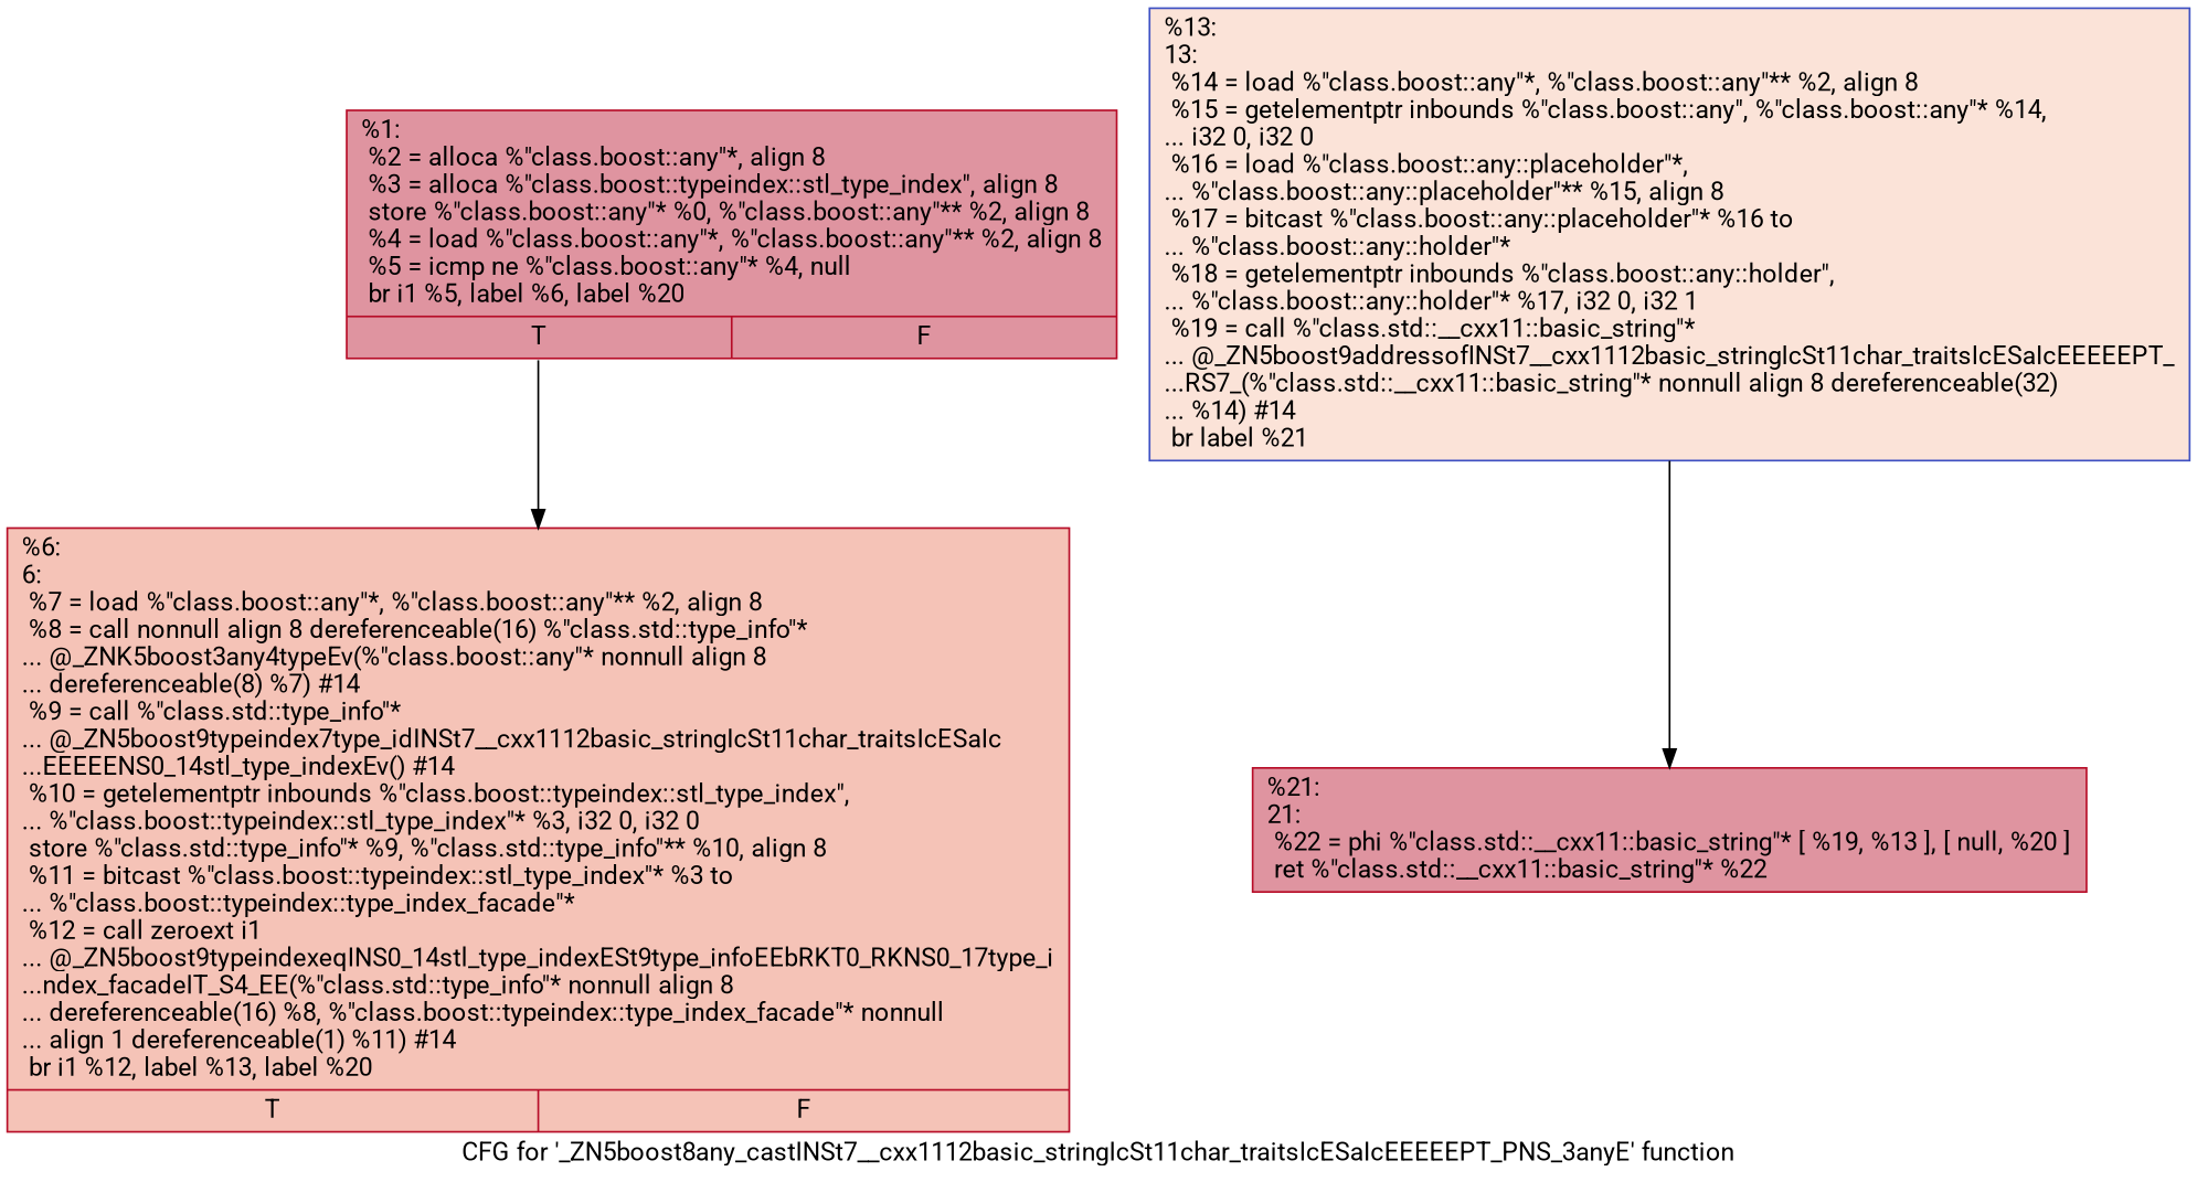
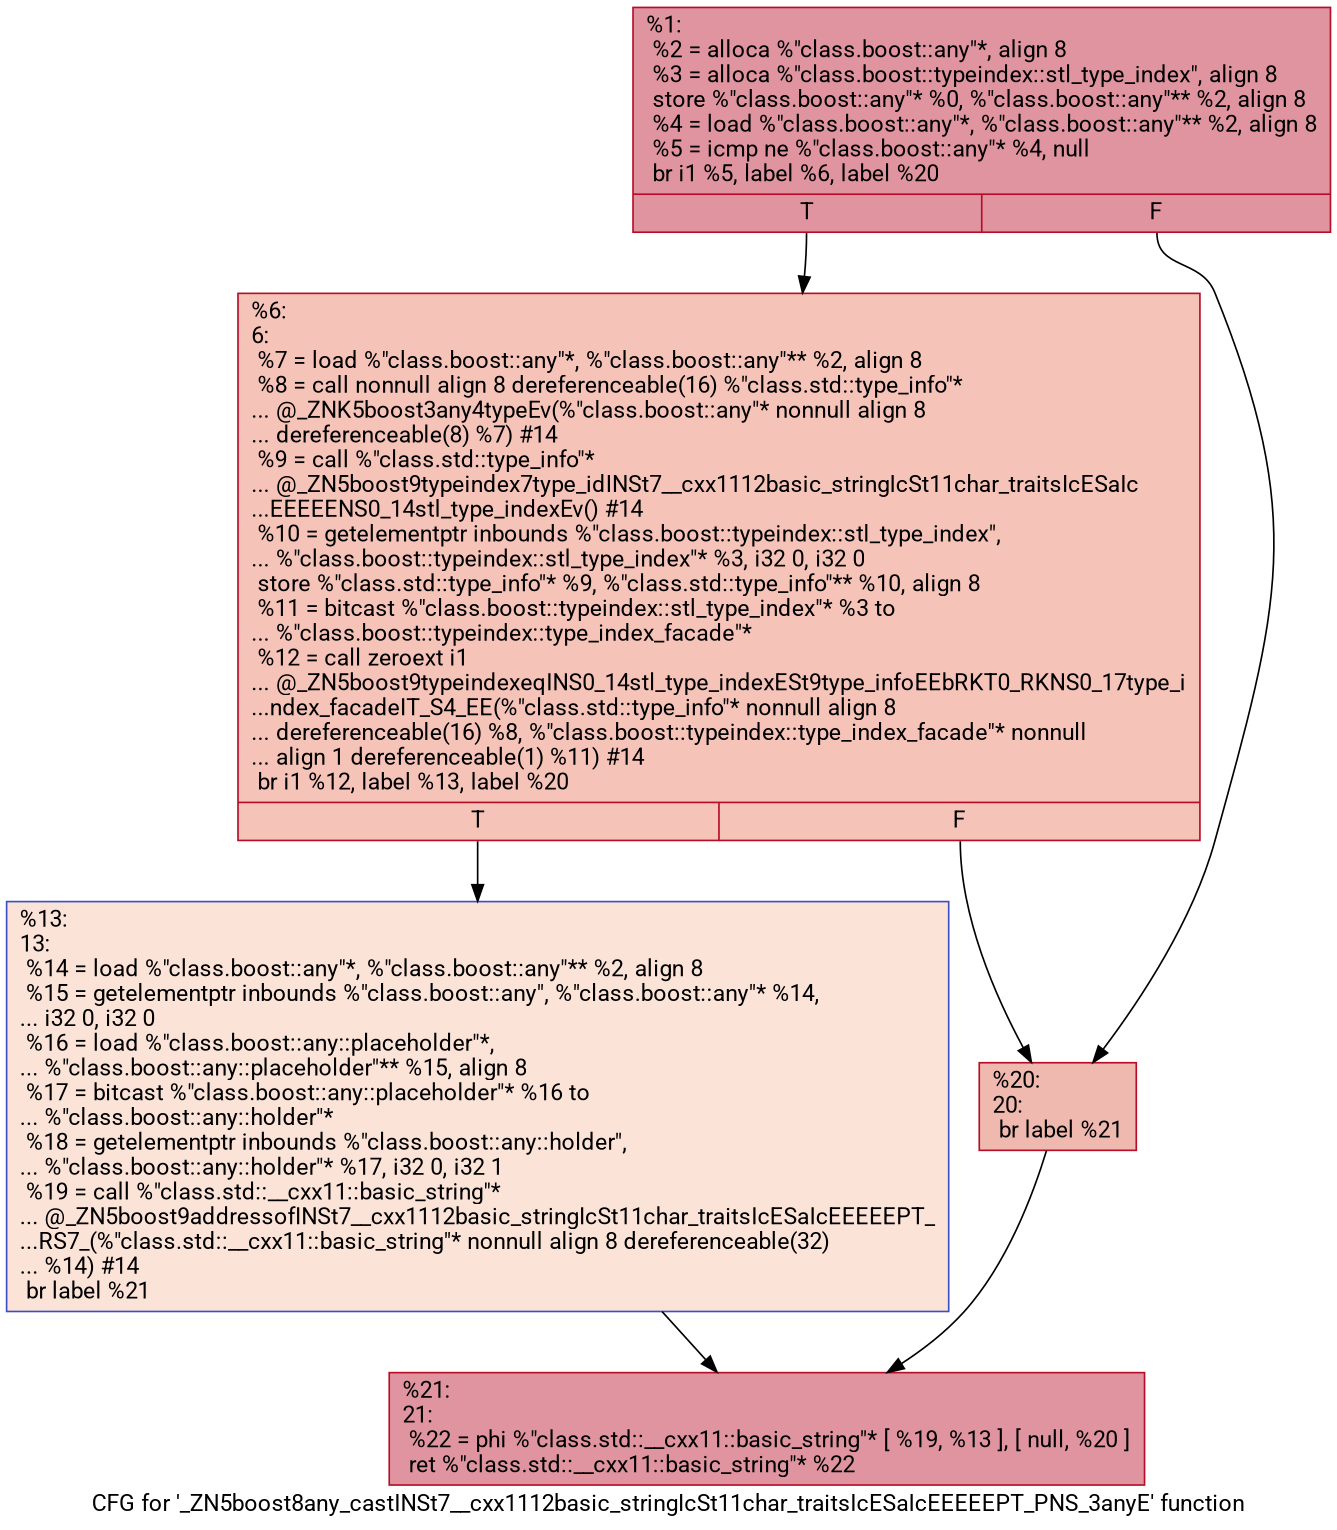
  digraph {
    fontname=Roboto
    label="CFG for '_ZN5boost8any_castINSt7__cxx1112basic_stringIcSt11char_traitsIcESaIcEEEEEPT_PNS_3anyE' function"
    node [color="#b70d28ff" fillcolor="#b70d2870" fontname=Roboto shape=record style=filled]
    edge [fontname=Roboto]
    n1 [label="{%1:\l  %2 = alloca %\"class.boost::any\"*, align 8\l  %3 = alloca %\"class.boost::typeindex::stl_type_index\", align 8\l  store %\"class.boost::any\"* %0, %\"class.boost::any\"** %2, align 8\l  %4 = load %\"class.boost::any\"*, %\"class.boost::any\"** %2, align 8\l  %5 = icmp ne %\"class.boost::any\"* %4, null\l  br i1 %5, label %6, label %20\l|{<s0>T|<s1>F}}"]
    n2 [fillcolor="#e8765c70" label="{%6:\l6:                                                \l  %7 = load %\"class.boost::any\"*, %\"class.boost::any\"** %2, align 8\l  %8 = call nonnull align 8 dereferenceable(16) %\"class.std::type_info\"*\l... @_ZNK5boost3any4typeEv(%\"class.boost::any\"* nonnull align 8\l... dereferenceable(8) %7) #14\l  %9 = call %\"class.std::type_info\"*\l... @_ZN5boost9typeindex7type_idINSt7__cxx1112basic_stringIcSt11char_traitsIcESaIc\l...EEEEENS0_14stl_type_indexEv() #14\l  %10 = getelementptr inbounds %\"class.boost::typeindex::stl_type_index\",\l... %\"class.boost::typeindex::stl_type_index\"* %3, i32 0, i32 0\l  store %\"class.std::type_info\"* %9, %\"class.std::type_info\"** %10, align 8\l  %11 = bitcast %\"class.boost::typeindex::stl_type_index\"* %3 to\l... %\"class.boost::typeindex::type_index_facade\"*\l  %12 = call zeroext i1\l... @_ZN5boost9typeindexeqINS0_14stl_type_indexESt9type_infoEEbRKT0_RKNS0_17type_i\l...ndex_facadeIT_S4_EE(%\"class.std::type_info\"* nonnull align 8\l... dereferenceable(16) %8, %\"class.boost::typeindex::type_index_facade\"* nonnull\l... align 1 dereferenceable(1) %11) #14\l  br i1 %12, label %13, label %20\l|{<s0>T|<s1>F}}"]
+   n3 [fillcolor="#de614d70" label="{%20:\l20:                                               \l  br label %21\l}"]
    n4 [color="#3d50c3ff" fillcolor="#f6bfa670" label="{%13:\l13:                                               \l  %14 = load %\"class.boost::any\"*, %\"class.boost::any\"** %2, align 8\l  %15 = getelementptr inbounds %\"class.boost::any\", %\"class.boost::any\"* %14,\l... i32 0, i32 0\l  %16 = load %\"class.boost::any::placeholder\"*,\l... %\"class.boost::any::placeholder\"** %15, align 8\l  %17 = bitcast %\"class.boost::any::placeholder\"* %16 to\l... %\"class.boost::any::holder\"*\l  %18 = getelementptr inbounds %\"class.boost::any::holder\",\l... %\"class.boost::any::holder\"* %17, i32 0, i32 1\l  %19 = call %\"class.std::__cxx11::basic_string\"*\l... @_ZN5boost9addressofINSt7__cxx1112basic_stringIcSt11char_traitsIcESaIcEEEEEPT_\l...RS7_(%\"class.std::__cxx11::basic_string\"* nonnull align 8 dereferenceable(32)\l... %14) #14\l  br label %21\l}"]
    n5 [label="{%21:\l21:                                               \l  %22 = phi %\"class.std::__cxx11::basic_string\"* [ %19, %13 ], [ null, %20 ]\l  ret %\"class.std::__cxx11::basic_string\"* %22\l}"]
    n1 -> n2 [tailport=s0]
+   n1 -> n3 [tailport=s1]
+   n2 -> n3 [tailport=s1]
+   n2 -> n4 [tailport=s0]
+   n3 -> n5
    n4 -> n5
  }
